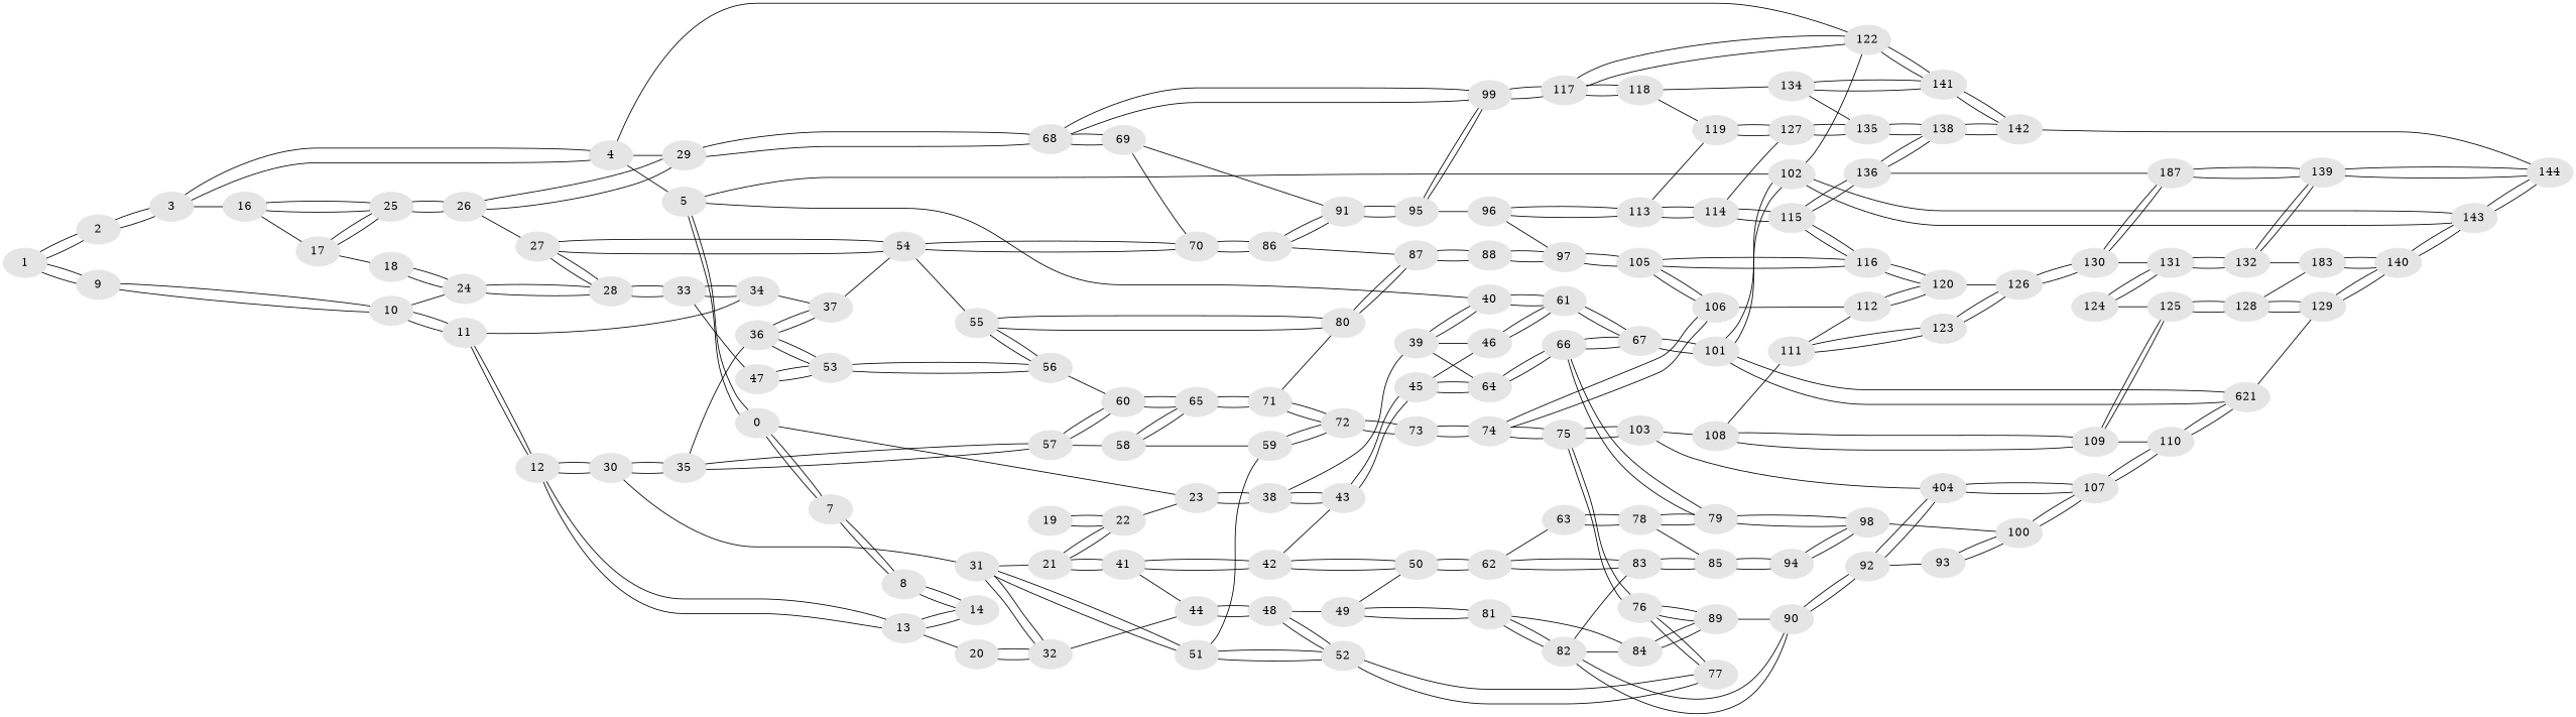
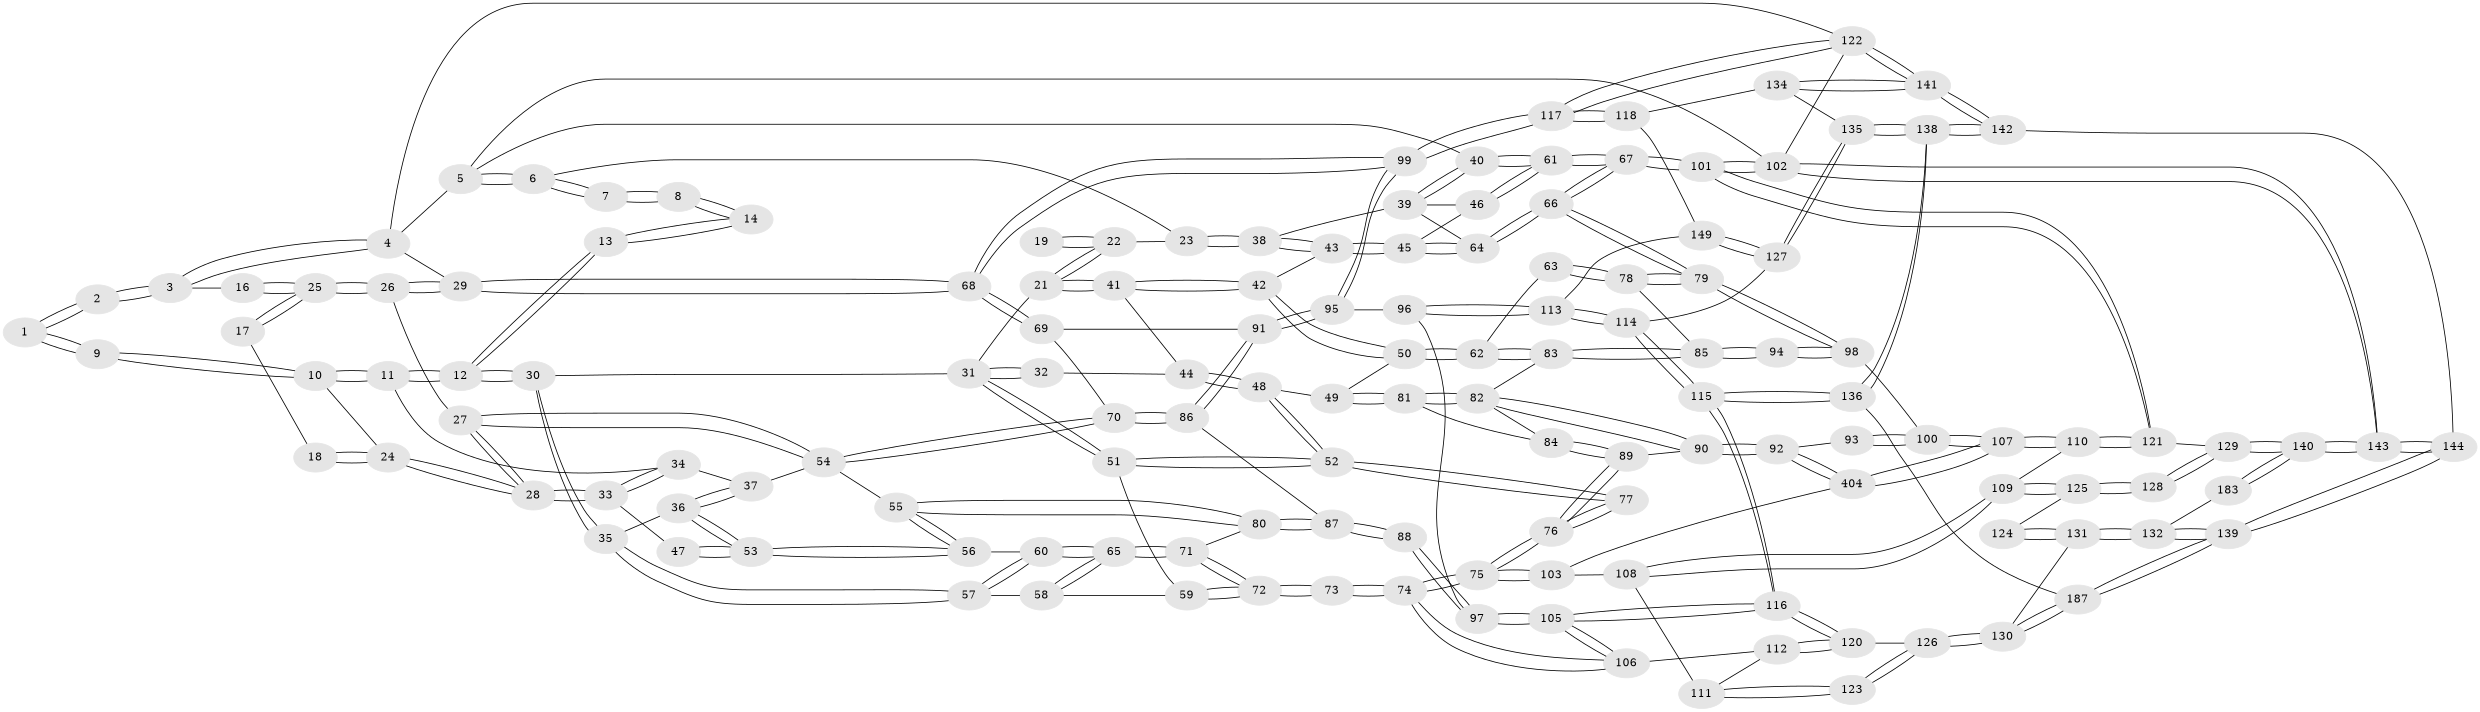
  graph {
    rankdir=LR
    node [color=gray90 style=filled]
    1
    2
    9
    3
    10
    4
    16
    5
    29
    122
    17
    25
-   6 [label=0]
+   6
    40
    102
    68
    141
    7
    23
    61
    143
    8
    38
    14
    19
    22
    11
    24
    12
    34
    28
    13
    30
    37
-   20
    31
    35
    32
    18
    26
    21
    41
    44
    42
    39
    43
    33
    27
    54
    55
    70
    47
    69
    99
    51
    36
    57
    52
    59
    48
    53
    60
    58
    56
    46
    64
    45
    67
    50
    62
    49
    66
    81
    77
    84
    82
    63
    83
    72
    80
    86
    87
    65
    71
    73
    101
    78
    85
    79
    98
-   121 [label=621]
+   121
    91
    117
    95
    74
    75
    106
    88
    97
    76
    103
    112
    89
    n104 [label=404]
    108
    90
    94
    100
    92
    105
    93
    96
    107
    113
    114
-   119
+   119 [label=149]
    116
    118
    110
    129
    144
    109
    111
    120
    125
    123
    128
    126
    115
    127
    136
    135
    n133 [label=187]
    138
    134
    130
    140
    142
    124
    131
    132
    n142 [label=183]
    139
    1 -- 2
    1 -- 2
    1 -- 9
    1 -- 9
    2 -- 3
    2 -- 3
    9 -- 10
    9 -- 10
    3 -- 4
    3 -- 4
    3 -- 16
    10 -- 11
    10 -- 11
    10 -- 24
    4 -- 5
    4 -- 29
    4 -- 122
-   16 -- 17
    16 -- 25
    16 -- 25
    5 -- 6
    5 -- 6
    5 -- 40
    5 -- 102
    29 -- 68
    29 -- 68
    122 -- 141
    122 -- 141
    17 -- 25
    17 -- 25
    17 -- 18
    25 -- 26
    25 -- 26
    6 -- 7
    6 -- 7
    6 -- 23
    40 -- 61
    40 -- 61
    102 -- 122
    102 -- 143
    102 -- 143
    68 -- 69
    68 -- 69
    68 -- 99
    68 -- 99
    141 -- 142
    141 -- 142
    7 -- 8
    7 -- 8
    23 -- 38
    23 -- 38
    61 -- 67
    61 -- 67
    143 -- 144
    143 -- 144
    8 -- 14
    8 -- 14
    38 -- 39
    38 -- 43
    38 -- 43
    19 -- 22
    19 -- 22
    22 -- 23
    11 -- 12
    11 -- 12
    11 -- 34
    24 -- 28
    24 -- 28
    12 -- 13
    12 -- 13
    12 -- 30
    12 -- 30
    34 -- 37
    28 -- 33
    28 -- 33
    13 -- 14
    13 -- 14
-   13 -- 20
    30 -- 31
    30 -- 35
    30 -- 35
    37 -- 54
-   20 -- 32
-   20 -- 32
    31 -- 32
    31 -- 32
    31 -- 21
    31 -- 51
    31 -- 51
    35 -- 36
    35 -- 57
    35 -- 57
    32 -- 44
    18 -- 24
    18 -- 24
    26 -- 29
    26 -- 29
    26 -- 27
    21 -- 22
    21 -- 22
    21 -- 41
    21 -- 41
    41 -- 44
    41 -- 42
    41 -- 42
    44 -- 48
    44 -- 48
    42 -- 43
    42 -- 50
    42 -- 50
    39 -- 40
    39 -- 40
    39 -- 46
    39 -- 64
    43 -- 45
    43 -- 45
    33 -- 34
    33 -- 34
    33 -- 47
    27 -- 28
    27 -- 28
    27 -- 54
    27 -- 54
    54 -- 55
    54 -- 70
    54 -- 70
    55 -- 56
    55 -- 56
    55 -- 80
    55 -- 80
    70 -- 86
    70 -- 86
    47 -- 53
    47 -- 53
    69 -- 70
    69 -- 91
    99 -- 117
    99 -- 117
    51 -- 52
    51 -- 52
    51 -- 59
    36 -- 37
    36 -- 37
    36 -- 53
    36 -- 53
    57 -- 60
    57 -- 60
    57 -- 58
    52 -- 77
    52 -- 77
    59 -- 72
    59 -- 72
    48 -- 52
    48 -- 52
    48 -- 49
    53 -- 56
    53 -- 56
    60 -- 65
    60 -- 65
    58 -- 59
    58 -- 65
    58 -- 65
    56 -- 60
    46 -- 61
    46 -- 61
    64 -- 66
    64 -- 66
    45 -- 46
    45 -- 64
    45 -- 64
    67 -- 101
    67 -- 101
    50 -- 62
    50 -- 62
    62 -- 63
    62 -- 83
    62 -- 83
    49 -- 50
    49 -- 81
    49 -- 81
    66 -- 67
    66 -- 67
    66 -- 79
    66 -- 79
    81 -- 84
    81 -- 82
    81 -- 82
    84 -- 89
    84 -- 89
    82 -- 84
    82 -- 83
    82 -- 90
    82 -- 90
    63 -- 78
    63 -- 78
    83 -- 85
    83 -- 85
    72 -- 73
    72 -- 73
    80 -- 87
    80 -- 87
    86 -- 87
    86 -- 91
    86 -- 91
    87 -- 88
    87 -- 88
    65 -- 71
    65 -- 71
    71 -- 72
    71 -- 72
    71 -- 80
    73 -- 74
    73 -- 74
    101 -- 102
    101 -- 102
    101 -- 121
    101 -- 121
    78 -- 85
    78 -- 79
    78 -- 79
    85 -- 94
    85 -- 94
    79 -- 98
    79 -- 98
    98 -- 100
    121 -- 129
    91 -- 95
    91 -- 95
    117 -- 122
    117 -- 122
    117 -- 118
    117 -- 118
    95 -- 99
    95 -- 99
    95 -- 96
    74 -- 75
    74 -- 75
    74 -- 106
    74 -- 106
    75 -- 76
    75 -- 76
    75 -- 103
    75 -- 103
    106 -- 112
    88 -- 97
    88 -- 97
    97 -- 105
    97 -- 105
    76 -- 77
    76 -- 77
    76 -- 89
    76 -- 89
    103 -- n104
    103 -- 108
    112 -- 120
    112 -- 120
    89 -- 90
    n104 -- 107
    n104 -- 107
    108 -- 109
    108 -- 109
    108 -- 111
    90 -- 92
    90 -- 92
    94 -- 98
    94 -- 98
    100 -- 107
    100 -- 107
    92 -- n104
    92 -- n104
    92 -- 93
    105 -- 106
    105 -- 106
    105 -- 116
    105 -- 116
    93 -- 100
    93 -- 100
    96 -- 97
    96 -- 113
    96 -- 113
    107 -- 110
    107 -- 110
    113 -- 114
    113 -- 114
    113 -- 119
    114 -- 115
    114 -- 115
    114 -- 127
    119 -- 127
    119 -- 127
    116 -- 120
    116 -- 120
    118 -- 119
    118 -- 134
    110 -- 121
    110 -- 121
    129 -- 140
    129 -- 140
    109 -- 110
    109 -- 125
    109 -- 125
    111 -- 112
    111 -- 123
    111 -- 123
    120 -- 126
    125 -- 128
    125 -- 128
    123 -- 126
    123 -- 126
    128 -- 129
    128 -- 129
-   128 -- n142
    126 -- 130
    126 -- 130
    115 -- 116
    115 -- 116
    115 -- 136
    115 -- 136
    127 -- 135
    127 -- 135
    136 -- n133
    136 -- 138
    136 -- 138
    135 -- 138
    135 -- 138
    n133 -- 139
    n133 -- 139
    138 -- 142
    138 -- 142
    134 -- 141
    134 -- 141
    134 -- 135
    130 -- n133
    130 -- n133
    130 -- 131
    140 -- 143
    140 -- 143
    142 -- 144
    124 -- 125
    124 -- 131
    124 -- 131
    131 -- 132
    131 -- 132
    132 -- n142
    132 -- 139
    132 -- 139
    n142 -- 140
    n142 -- 140
    139 -- 144
    139 -- 144
  }
